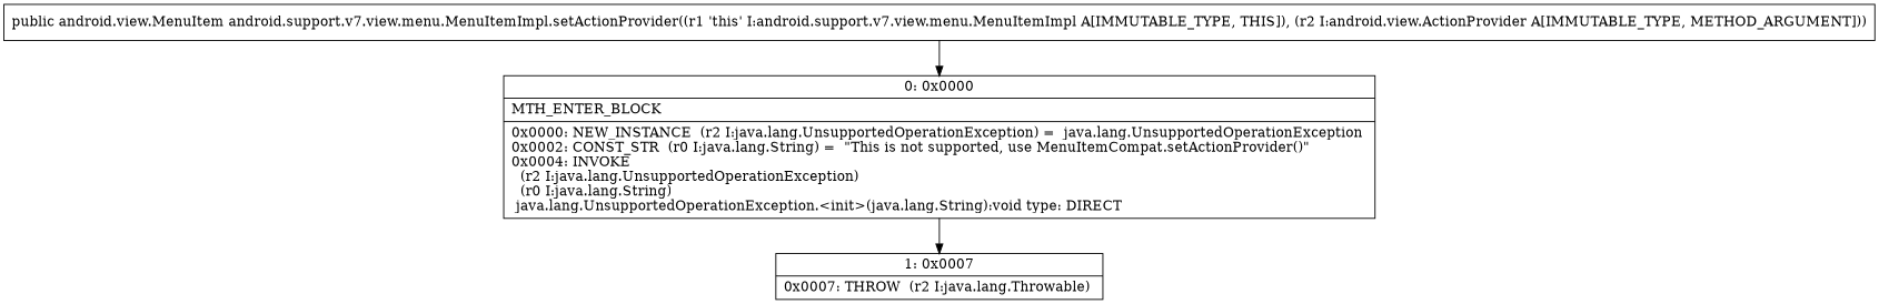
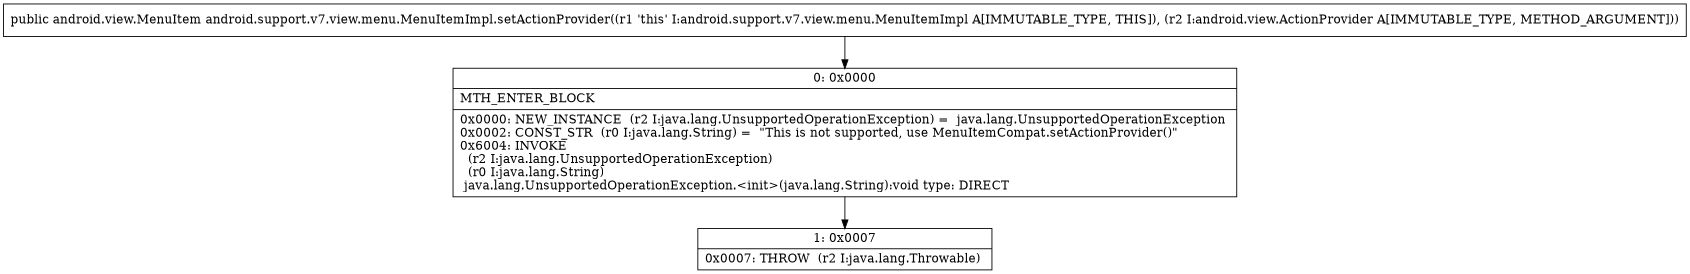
  digraph {
    node [shape=record]
-   n1 [label="{0\:\ 0x0000|MTH_ENTER_BLOCK\l|0x0000: NEW_INSTANCE  (r2 I:java.lang.UnsupportedOperationException) =  java.lang.UnsupportedOperationException \l0x0002: CONST_STR  (r0 I:java.lang.String) =  \"This is not supported, use MenuItemCompat.setActionProvider()\" \l0x0004: INVOKE  \l  (r2 I:java.lang.UnsupportedOperationException)\l  (r0 I:java.lang.String)\l java.lang.UnsupportedOperationException.\<init\>(java.lang.String):void type: DIRECT \l}"]
+   n1 [label="{0\:\ 0x0000|MTH_ENTER_BLOCK\l|0x0000: NEW_INSTANCE  (r2 I:java.lang.UnsupportedOperationException) =  java.lang.UnsupportedOperationException \l0x0002: CONST_STR  (r0 I:java.lang.String) =  \"This is not supported, use MenuItemCompat.setActionProvider()\" \l0x6004: INVOKE  \l  (r2 I:java.lang.UnsupportedOperationException)\l  (r0 I:java.lang.String)\l java.lang.UnsupportedOperationException.\<init\>(java.lang.String):void type: DIRECT \l}"]
    n2 [label="{1\:\ 0x0007|0x0007: THROW  (r2 I:java.lang.Throwable) \l}"]
    n3 [label="{public android.view.MenuItem android.support.v7.view.menu.MenuItemImpl.setActionProvider((r1 'this' I:android.support.v7.view.menu.MenuItemImpl A[IMMUTABLE_TYPE, THIS]), (r2 I:android.view.ActionProvider A[IMMUTABLE_TYPE, METHOD_ARGUMENT])) }"]
    n1 -> n2
    n3 -> n1
  }
